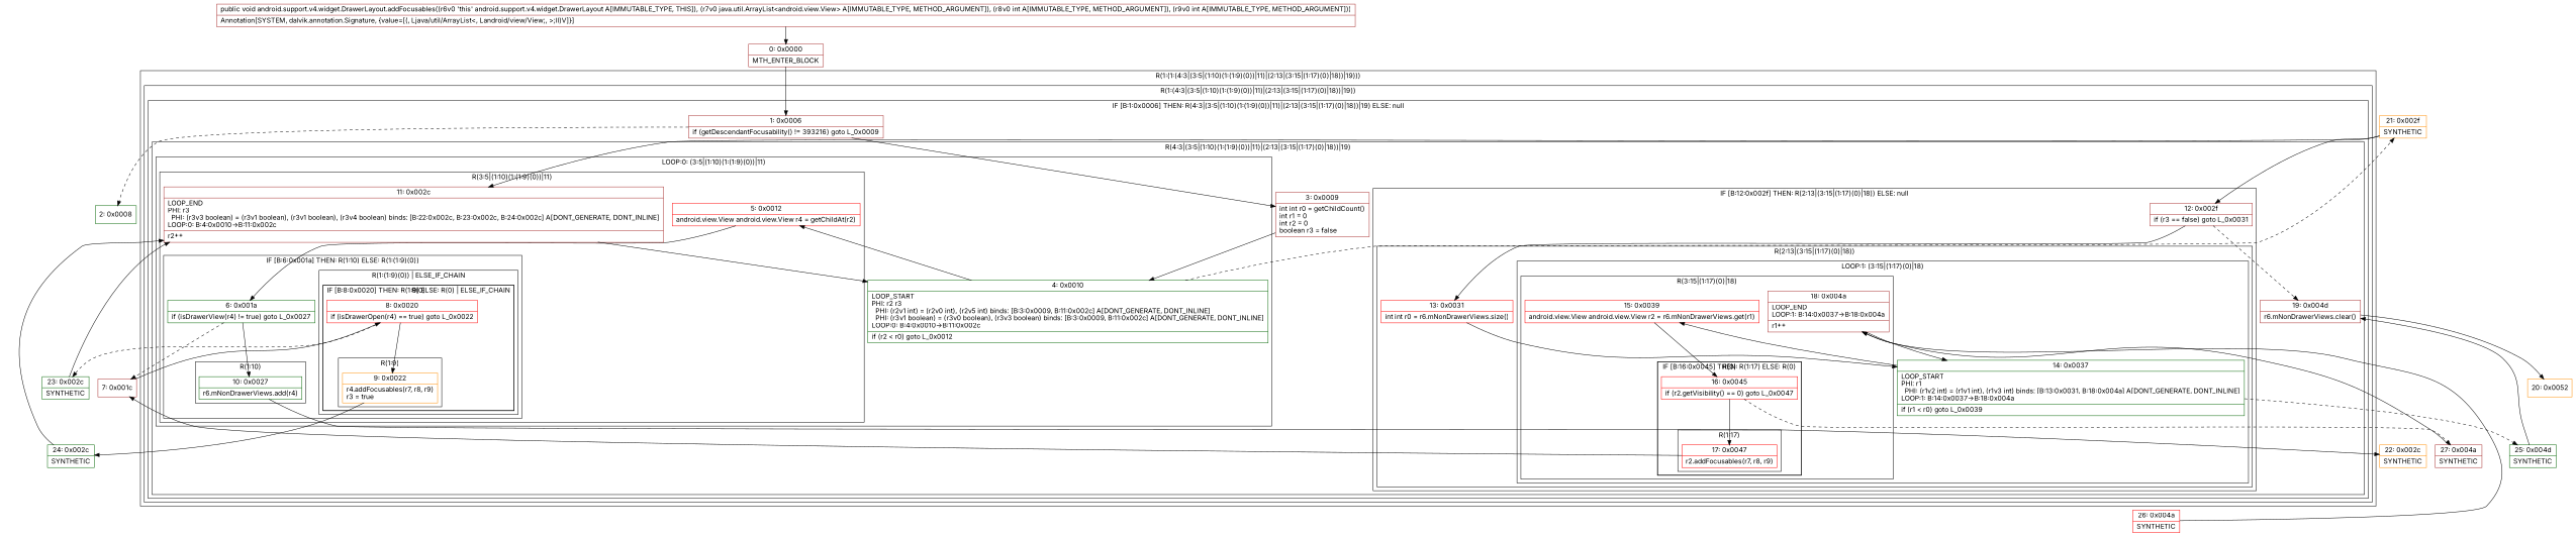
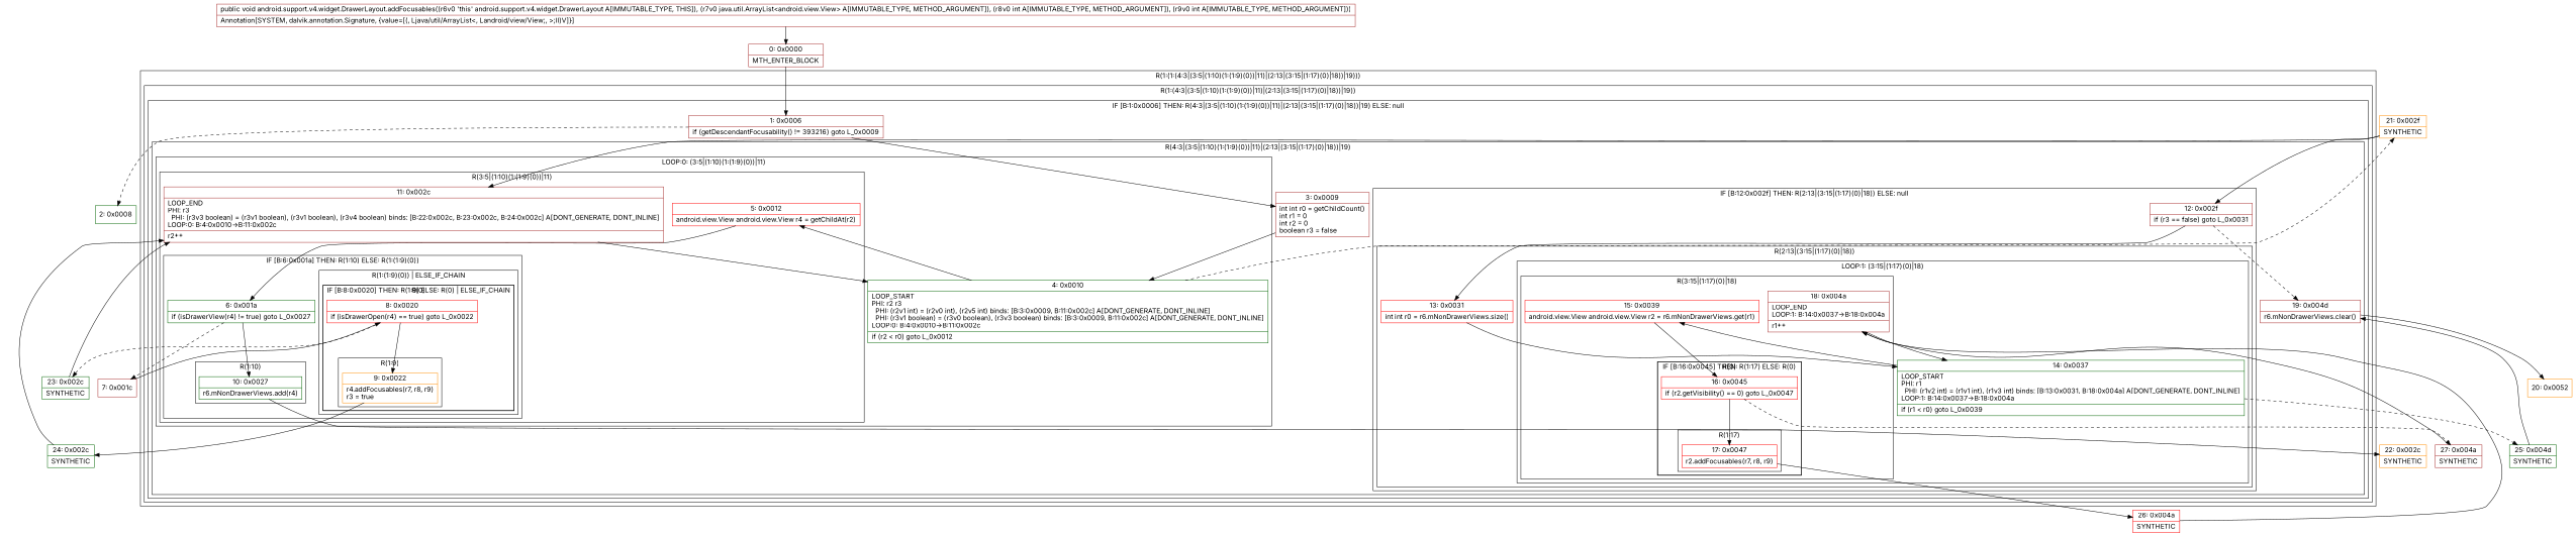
  digraph {
    fontname=Inter
    node [color=brown fontname=Inter shape=record]
    edge [fontname=Inter]
    n1 [color=darkgreen label="{10\:\ 0x0027|r6.mNonDrawerViews.add(r4)\l}"]
    n2 [color=darkorange label="{9\:\ 0x0022|r4.addFocusables(r7, r8, r9)\lr3 = true\l}"]
    n3 [color=red label="{8\:\ 0x0020|if (isDrawerOpen(r4) == true) goto L_0x0022\l}"]
    n4 [color=darkgreen label="{6\:\ 0x001a|if (isDrawerView(r4) != true) goto L_0x0027\l}"]
    n5 [color=red label="{5\:\ 0x0012|android.view.View android.view.View r4 = getChildAt(r2)\l}"]
    n6 [label="{11\:\ 0x002c|LOOP_END\lPHI: r3 \l  PHI: (r3v3 boolean) = (r3v1 boolean), (r3v1 boolean), (r3v4 boolean) binds: [B:22:0x002c, B:23:0x002c, B:24:0x002c] A[DONT_GENERATE, DONT_INLINE]\lLOOP:0: B:4:0x0010\-\>B:11:0x002c\l|r2++\l}"]
    n7 [color=darkgreen label="{4\:\ 0x0010|LOOP_START\lPHI: r2 r3 \l  PHI: (r2v1 int) = (r2v0 int), (r2v5 int) binds: [B:3:0x0009, B:11:0x002c] A[DONT_GENERATE, DONT_INLINE]\l  PHI: (r3v1 boolean) = (r3v0 boolean), (r3v3 boolean) binds: [B:3:0x0009, B:11:0x002c] A[DONT_GENERATE, DONT_INLINE]\lLOOP:0: B:4:0x0010\-\>B:11:0x002c\l|if (r2 \< r0) goto L_0x0012\l}"]
    n8 [color=red label="{17\:\ 0x0047|r2.addFocusables(r7, r8, r9)\l}"]
    n9 [color=red label="{16\:\ 0x0045|if (r2.getVisibility() == 0) goto L_0x0047\l}"]
    n10 [color=red label="{15\:\ 0x0039|android.view.View android.view.View r2 = r6.mNonDrawerViews.get(r1)\l}"]
    n11 [label="{18\:\ 0x004a|LOOP_END\lLOOP:1: B:14:0x0037\-\>B:18:0x004a\l|r1++\l}"]
    n12 [color=darkgreen label="{14\:\ 0x0037|LOOP_START\lPHI: r1 \l  PHI: (r1v2 int) = (r1v1 int), (r1v3 int) binds: [B:13:0x0031, B:18:0x004a] A[DONT_GENERATE, DONT_INLINE]\lLOOP:1: B:14:0x0037\-\>B:18:0x004a\l|if (r1 \< r0) goto L_0x0039\l}"]
    n13 [color=red label="{13\:\ 0x0031|int int r0 = r6.mNonDrawerViews.size()\l}"]
    n14 [label="{12\:\ 0x002f|if (r3 == false) goto L_0x0031\l}"]
    n15 [label="{3\:\ 0x0009|int int r0 = getChildCount()\lint r1 = 0\lint r2 = 0\lboolean r3 = false\l}"]
    n16 [label="{19\:\ 0x004d|r6.mNonDrawerViews.clear()\l}"]
    n17 [label="{1\:\ 0x0006|if (getDescendantFocusability() != 393216) goto L_0x0009\l}"]
    n18 [color=darkorange label="{22\:\ 0x002c|SYNTHETIC\l}"]
    n19 [color=darkgreen label="{24\:\ 0x002c|SYNTHETIC\l}"]
    n20 [color=darkgreen label="{23\:\ 0x002c|SYNTHETIC\l}"]
    n21 [label="{7\:\ 0x001c}"]
    n22 [color=darkorange label="{21\:\ 0x002f|SYNTHETIC\l}"]
    n23 [color=red label="{26\:\ 0x004a|SYNTHETIC\l}"]
    n24 [label="{27\:\ 0x004a|SYNTHETIC\l}"]
    n25 [color=darkgreen label="{25\:\ 0x004d|SYNTHETIC\l}"]
    n26 [color=darkorange label="{20\:\ 0x0052}"]
    n27 [color=darkgreen label="{2\:\ 0x0008}"]
    n28 [label="{0\:\ 0x0000|MTH_ENTER_BLOCK\l}"]
    n29 [label="{public void android.support.v4.widget.DrawerLayout.addFocusables((r6v0 'this' android.support.v4.widget.DrawerLayout A[IMMUTABLE_TYPE, THIS]), (r7v0 java.util.ArrayList\<android.view.View\> A[IMMUTABLE_TYPE, METHOD_ARGUMENT]), (r8v0 int A[IMMUTABLE_TYPE, METHOD_ARGUMENT]), (r9v0 int A[IMMUTABLE_TYPE, METHOD_ARGUMENT]))  | Annotation[SYSTEM, dalvik.annotation.Signature, \{value=[(, Ljava\/util\/ArrayList\<, Landroid\/view\/View;, \>;II)V]\}]\l}"]
    subgraph cluster_1 {
      label="R(1:(1:(4:3|(3:5|(1:10)(1:(1:9)(0))|11)|(2:13|(3:15|(1:17)(0)|18))|19)))"
      subgraph cluster_2 {
        label="R(1:(4:3|(3:5|(1:10)(1:(1:9)(0))|11)|(2:13|(3:15|(1:17)(0)|18))|19))"
        subgraph cluster_3 {
          label="IF [B:1:0x0006] THEN: R(4:3|(3:5|(1:10)(1:(1:9)(0))|11)|(2:13|(3:15|(1:17)(0)|18))|19) ELSE: null"
          n17
          subgraph cluster_4 {
            label="R(4:3|(3:5|(1:10)(1:(1:9)(0))|11)|(2:13|(3:15|(1:17)(0)|18))|19)"
            n15
            n16
            subgraph cluster_5 {
              label="LOOP:0: (3:5|(1:10)(1:(1:9)(0))|11)"
              n7
              subgraph cluster_6 {
                label="R(3:5|(1:10)(1:(1:9)(0))|11)"
                n5
                n6
                subgraph cluster_7 {
                  label="IF [B:6:0x001a] THEN: R(1:10) ELSE: R(1:(1:9)(0))"
                  n4
                  subgraph cluster_8 {
                    label="R(1:10)"
                    n1
                  }
                  subgraph cluster_9 {
                    label="R(1:(1:9)(0)) | ELSE_IF_CHAIN\l"
                    subgraph cluster_10 {
                      label="IF [B:8:0x0020] THEN: R(1:9) ELSE: R(0) | ELSE_IF_CHAIN\l"
                      n3
                      subgraph cluster_11 {
                        label="R(1:9)"
                        n2
                      }
                      subgraph cluster_12 {
                        label="R(0)"
                      }
                    }
                  }
                }
              }
            }
            subgraph cluster_13 {
              label="IF [B:12:0x002f] THEN: R(2:13|(3:15|(1:17)(0)|18)) ELSE: null"
              n14
              subgraph cluster_14 {
                label="R(2:13|(3:15|(1:17)(0)|18))"
                n13
                subgraph cluster_15 {
                  label="LOOP:1: (3:15|(1:17)(0)|18)"
                  n12
                  subgraph cluster_16 {
                    label="R(3:15|(1:17)(0)|18)"
                    n10
                    n11
                    subgraph cluster_17 {
                      label="IF [B:16:0x0045] THEN: R(1:17) ELSE: R(0)"
                      n9
                      subgraph cluster_18 {
                        label="R(1:17)"
                        n8
                      }
                      subgraph cluster_19 {
                        label="R(0)"
                      }
                    }
                  }
                }
              }
            }
          }
        }
      }
    }
    n1 -> n18
    n2 -> n19
    n3 -> n2
    n3 -> n20 [style=dashed]
    n4 -> n1
    n4 -> n21 [style=dashed]
    n5 -> n4
    n6 -> n7
    n7 -> n5
    n7 -> n22 [style=dashed]
-   n8 -> n21
+   n8 -> n23
    n9 -> n8
    n9 -> n24 [style=dashed]
    n10 -> n9
    n11 -> n12
    n12 -> n10
    n12 -> n25 [style=dashed]
    n13 -> n12
    n14 -> n13
    n14 -> n16 [style=dashed]
    n15 -> n7
    n16 -> n26
    n17 -> n15
    n17 -> n27 [style=dashed]
    n19 -> n6
    n20 -> n6
    n21 -> n3
    n22 -> n6
    n22 -> n14
    n23 -> n11
    n24 -> n11
    n25 -> n16
    n28 -> n17
    n29 -> n28
  }
